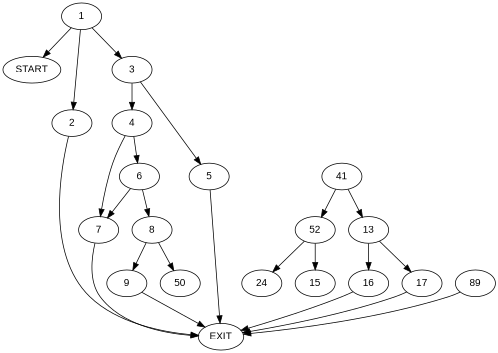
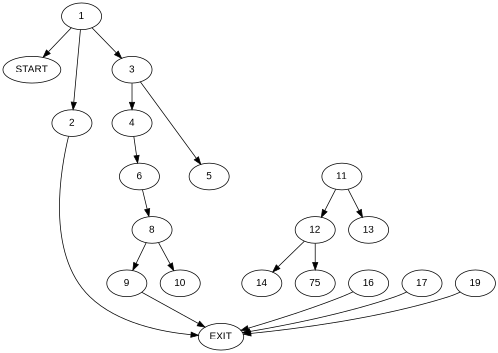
  digraph {
    fontname="Liberation Sans"
    node [fontname="Liberation Sans"]
    edge [fontname="Liberation Sans"]
    n1 [label=START]
    1
    2
    3
    n5 [label=EXIT]
    4
    5
    6
-   7
    8
    9
-   10 [label=50]
-   11 [label=41]
-   12 [label=52]
+   10
+   11
+   12
    13
-   14 [label=24]
-   15
+   14
+   15 [label=75]
    16
    17
-   19 [label=89]
+   19
    1 -> n1
    1 -> 2
    1 -> 3
    2 -> n5
    3 -> 4
    3 -> 5
    4 -> 6
-   4 -> 7
-   5 -> n5
-   6 -> 7
    6 -> 8
-   7 -> n5
    8 -> 9
    8 -> 10
    9 -> n5
    11 -> 12
    11 -> 13
    12 -> 14
    12 -> 15
-   13 -> 16
-   13 -> 17
    16 -> n5
    17 -> n5
    19 -> n5
  }
